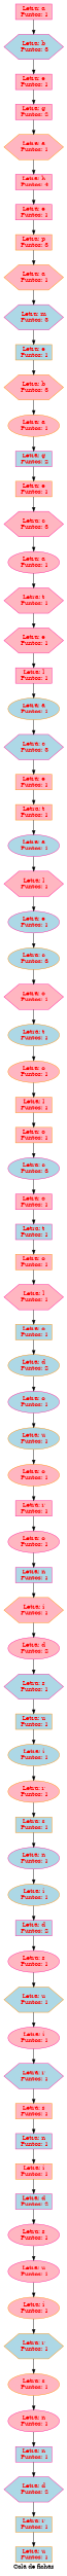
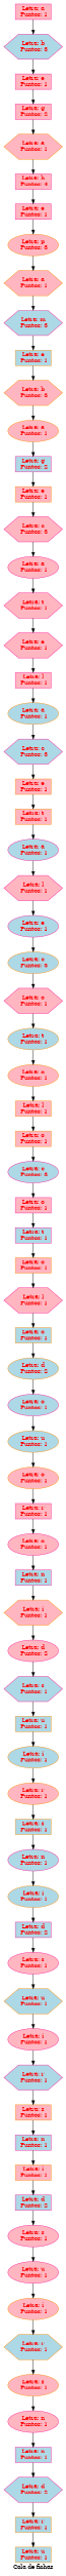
  digraph {
    label="Cola de fichas"
    node [color=deeppink fontcolor=red style=filled fillcolor=lightpink shape=box]
    edge [color=black dir=fordware]
    n1 [height=0.5 label="Letra: a\n Puntos: 1"]
    n2 [height=0.5 label="Letra: b\n Puntos: 3" fillcolor=lightblue shape=hexagon]
    n3 [height=0.5 label="Letra: e\n Puntos: 1"]
    n4 [height=0.5 label="Letra: g\n Puntos: 2"]
    n5 [color=darkorange height=0.5 label="Letra: a\n Puntos: 1" shape=hexagon]
    n6 [height=0.5 label="Letra: h\n Puntos: 4"]
    n7 [height=0.5 label="Letra: e\n Puntos: 1"]
-   n8 [color=darkorange height=0.5 label="Letra: p\n Puntos: 3"]
+   n8 [color=darkorange height=0.5 label="Letra: p\n Puntos: 3" shape=ellipse]
    n9 [color=darkorange height=0.5 label="Letra: a\n Puntos: 1" shape=hexagon]
    n10 [height=0.5 label="Letra: m\n Puntos: 3" fillcolor=lightblue shape=hexagon]
    n11 [color=darkorange height=0.5 label="Letra: e\n Puntos: 1" fillcolor=lightblue]
    n12 [color=darkorange height=0.5 label="Letra: b\n Puntos: 3" shape=hexagon]
    n13 [color=darkorange height=0.5 label="Letra: a\n Puntos: 1" shape=ellipse]
    n14 [height=0.5 label="Letra: g\n Puntos: 2" fillcolor=lightblue]
    n15 [color=darkorange height=0.5 label="Letra: e\n Puntos: 1"]
    n16 [height=0.5 label="Letra: c\n Puntos: 3" shape=hexagon]
    n17 [height=0.5 label="Letra: a\n Puntos: 1" shape=ellipse]
    n18 [height=0.5 label="Letra: t\n Puntos: 1" shape=hexagon]
    n19 [height=0.5 label="Letra: e\n Puntos: 1" shape=hexagon]
    n20 [height=0.5 label="Letra: l\n Puntos: 1"]
    n21 [color=darkorange height=0.5 label="Letra: a\n Puntos: 1" fillcolor=lightblue shape=ellipse]
    n22 [height=0.5 label="Letra: c\n Puntos: 3" fillcolor=lightblue shape=hexagon]
    n23 [color=darkorange height=0.5 label="Letra: e\n Puntos: 1"]
    n24 [color=darkorange height=0.5 label="Letra: t\n Puntos: 1"]
    n25 [height=0.5 label="Letra: a\n Puntos: 1" fillcolor=lightblue shape=ellipse]
    n26 [height=0.5 label="Letra: l\n Puntos: 1" shape=hexagon]
    n27 [height=0.5 label="Letra: e\n Puntos: 1" fillcolor=lightblue shape=ellipse]
    n28 [color=darkorange height=0.5 label="Letra: c\n Puntos: 3" fillcolor=lightblue shape=ellipse]
    n29 [height=0.5 label="Letra: o\n Puntos: 1" shape=hexagon]
    n30 [color=darkorange height=0.5 label="Letra: t\n Puntos: 1" fillcolor=lightblue shape=ellipse]
    n31 [color=darkorange height=0.5 label="Letra: o\n Puntos: 1" shape=ellipse]
    n32 [color=darkorange height=0.5 label="Letra: l\n Puntos: 1"]
    n33 [color=darkorange height=0.5 label="Letra: o\n Puntos: 1"]
    n34 [height=0.5 label="Letra: c\n Puntos: 3" fillcolor=lightblue shape=ellipse]
    n35 [height=0.5 label="Letra: o\n Puntos: 1"]
    n36 [height=0.5 label="Letra: t\n Puntos: 1" fillcolor=lightblue]
    n37 [color=darkorange height=0.5 label="Letra: o\n Puntos: 1"]
    n38 [height=0.5 label="Letra: l\n Puntos: 1" shape=hexagon]
    n39 [color=darkorange height=0.5 label="Letra: o\n Puntos: 1" fillcolor=lightblue]
    n40 [color=darkorange height=0.5 label="Letra: d\n Puntos: 2" fillcolor=lightblue shape=ellipse]
    n41 [height=0.5 label="Letra: o\n Puntos: 1" fillcolor=lightblue shape=ellipse]
    n42 [color=darkorange height=0.5 label="Letra: u\n Puntos: 1" fillcolor=lightblue shape=ellipse]
    n43 [color=darkorange height=0.5 label="Letra: o\n Puntos: 1" shape=ellipse]
    n44 [height=0.5 label="Letra: r\n Puntos: 1"]
    n45 [height=0.5 label="Letra: o\n Puntos: 1" shape=ellipse]
    n46 [height=0.5 label="Letra: n\n Puntos: 1" fillcolor=lightblue]
    n47 [color=darkorange height=0.5 label="Letra: i\n Puntos: 1" shape=hexagon]
    n48 [height=0.5 label="Letra: d\n Puntos: 2" shape=ellipse]
    n49 [height=0.5 label="Letra: s\n Puntos: 1" fillcolor=lightblue shape=hexagon]
    n50 [color=darkorange height=0.5 label="Letra: u\n Puntos: 1" fillcolor=lightblue]
    n51 [color=darkorange height=0.5 label="Letra: i\n Puntos: 1" fillcolor=lightblue shape=ellipse]
    n52 [color=darkorange height=0.5 label="Letra: r\n Puntos: 1" shape=ellipse]
    n53 [color=darkorange height=0.5 label="Letra: s\n Puntos: 1" fillcolor=lightblue]
    n54 [height=0.5 label="Letra: n\n Puntos: 1" fillcolor=lightblue shape=ellipse]
    n55 [color=darkorange height=0.5 label="Letra: i\n Puntos: 1" fillcolor=lightblue shape=ellipse]
    n56 [height=0.5 label="Letra: d\n Puntos: 2" fillcolor=lightblue]
    n57 [height=0.5 label="Letra: s\n Puntos: 1" shape=ellipse]
    n58 [color=darkorange height=0.5 label="Letra: u\n Puntos: 1" fillcolor=lightblue shape=hexagon]
    n59 [height=0.5 label="Letra: i\n Puntos: 1" shape=ellipse]
    n60 [height=0.5 label="Letra: r\n Puntos: 1" fillcolor=lightblue shape=hexagon]
    n61 [color=darkorange height=0.5 label="Letra: s\n Puntos: 1"]
    n62 [height=0.5 label="Letra: n\n Puntos: 1" fillcolor=lightblue]
    n63 [color=darkorange height=0.5 label="Letra: i\n Puntos: 1"]
    n64 [height=0.5 label="Letra: d\n Puntos: 2" fillcolor=lightblue]
    n65 [height=0.5 label="Letra: s\n Puntos: 1" shape=ellipse]
    n66 [height=0.5 label="Letra: u\n Puntos: 1" shape=ellipse]
    n67 [color=darkorange height=0.5 label="Letra: i\n Puntos: 1" shape=ellipse]
    n68 [color=darkorange height=0.5 label="Letra: r\n Puntos: 1" fillcolor=lightblue shape=hexagon]
    n69 [color=darkorange height=0.5 label="Letra: s\n Puntos: 1" shape=ellipse]
    n70 [height=0.5 label="Letra: n\n Puntos: 1" shape=ellipse]
    n71 [height=0.5 label="Letra: n\n Puntos: 1" fillcolor=lightblue]
    n72 [height=0.5 label="Letra: d\n Puntos: 2" fillcolor=lightblue shape=hexagon]
    n73 [color=darkorange height=0.5 label="Letra: r\n Puntos: 1" fillcolor=lightblue]
    n74 [color=darkorange height=0.5 label="Letra: u\n Puntos: 1" fillcolor=lightblue]
    n1 -> n2
    n2 -> n3
    n3 -> n4
    n4 -> n5
    n5 -> n6
    n6 -> n7
    n7 -> n8
    n8 -> n9
    n9 -> n10
    n10 -> n11
    n11 -> n12
    n12 -> n13
    n13 -> n14
    n14 -> n15
    n15 -> n16
    n16 -> n17
    n17 -> n18
    n18 -> n19
    n19 -> n20
    n20 -> n21
    n21 -> n22
    n22 -> n23
    n23 -> n24
    n24 -> n25
    n25 -> n26
    n26 -> n27
    n27 -> n28
    n28 -> n29
    n29 -> n30
    n30 -> n31
    n31 -> n32
    n32 -> n33
    n33 -> n34
    n34 -> n35
    n35 -> n36
    n36 -> n37
    n37 -> n38
    n38 -> n39
    n39 -> n40
    n40 -> n41
    n41 -> n42
    n42 -> n43
    n43 -> n44
    n44 -> n45
    n45 -> n46
    n46 -> n47
    n47 -> n48
    n48 -> n49
    n49 -> n50
    n50 -> n51
    n51 -> n52
    n52 -> n53
    n53 -> n54
    n54 -> n55
    n55 -> n56
    n56 -> n57
    n57 -> n58
    n58 -> n59
    n59 -> n60
    n60 -> n61
    n61 -> n62
    n62 -> n63
    n63 -> n64
    n64 -> n65
    n65 -> n66
    n66 -> n67
    n67 -> n68
    n68 -> n69
    n69 -> n70
    n70 -> n71
    n71 -> n72
    n72 -> n73
    n73 -> n74
  }
